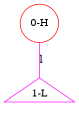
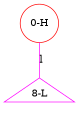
  graph {
    n1 [color=red label="0-H" shape=circle]
-   n2 [color=magenta label="1-L" shape=triangle]
+   n2 [color=magenta label="8-L" shape=triangle]
    n1 -- n2 [color=magenta label=l]
  }
